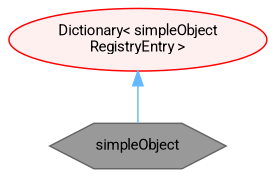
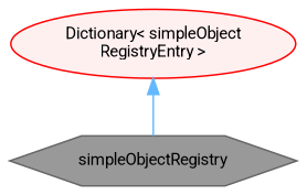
  digraph {
    fontname=Roboto
    node [fontname=Roboto fontsize=10 style=filled]
-   n1 [color=gray40 fillcolor=grey60 fontcolor=black height=0.2 label=simpleObject shape=hexagon width=0.4]
+   n1 [color=gray40 fillcolor=grey60 fontcolor=black height=0.2 label=simpleObjectRegistry shape=hexagon width=0.4]
    n2 [color=red fillcolor="#FFF0F0" height=0.2 label="Dictionary\< simpleObject\lRegistryEntry \>" shape=ellipse width=0.4]
    n2 -> n1 [color=steelblue1 dir=back fontname=Roboto fontsize=10 labelfontname=Helvetica labelfontsize=10 style=solid]
  }
